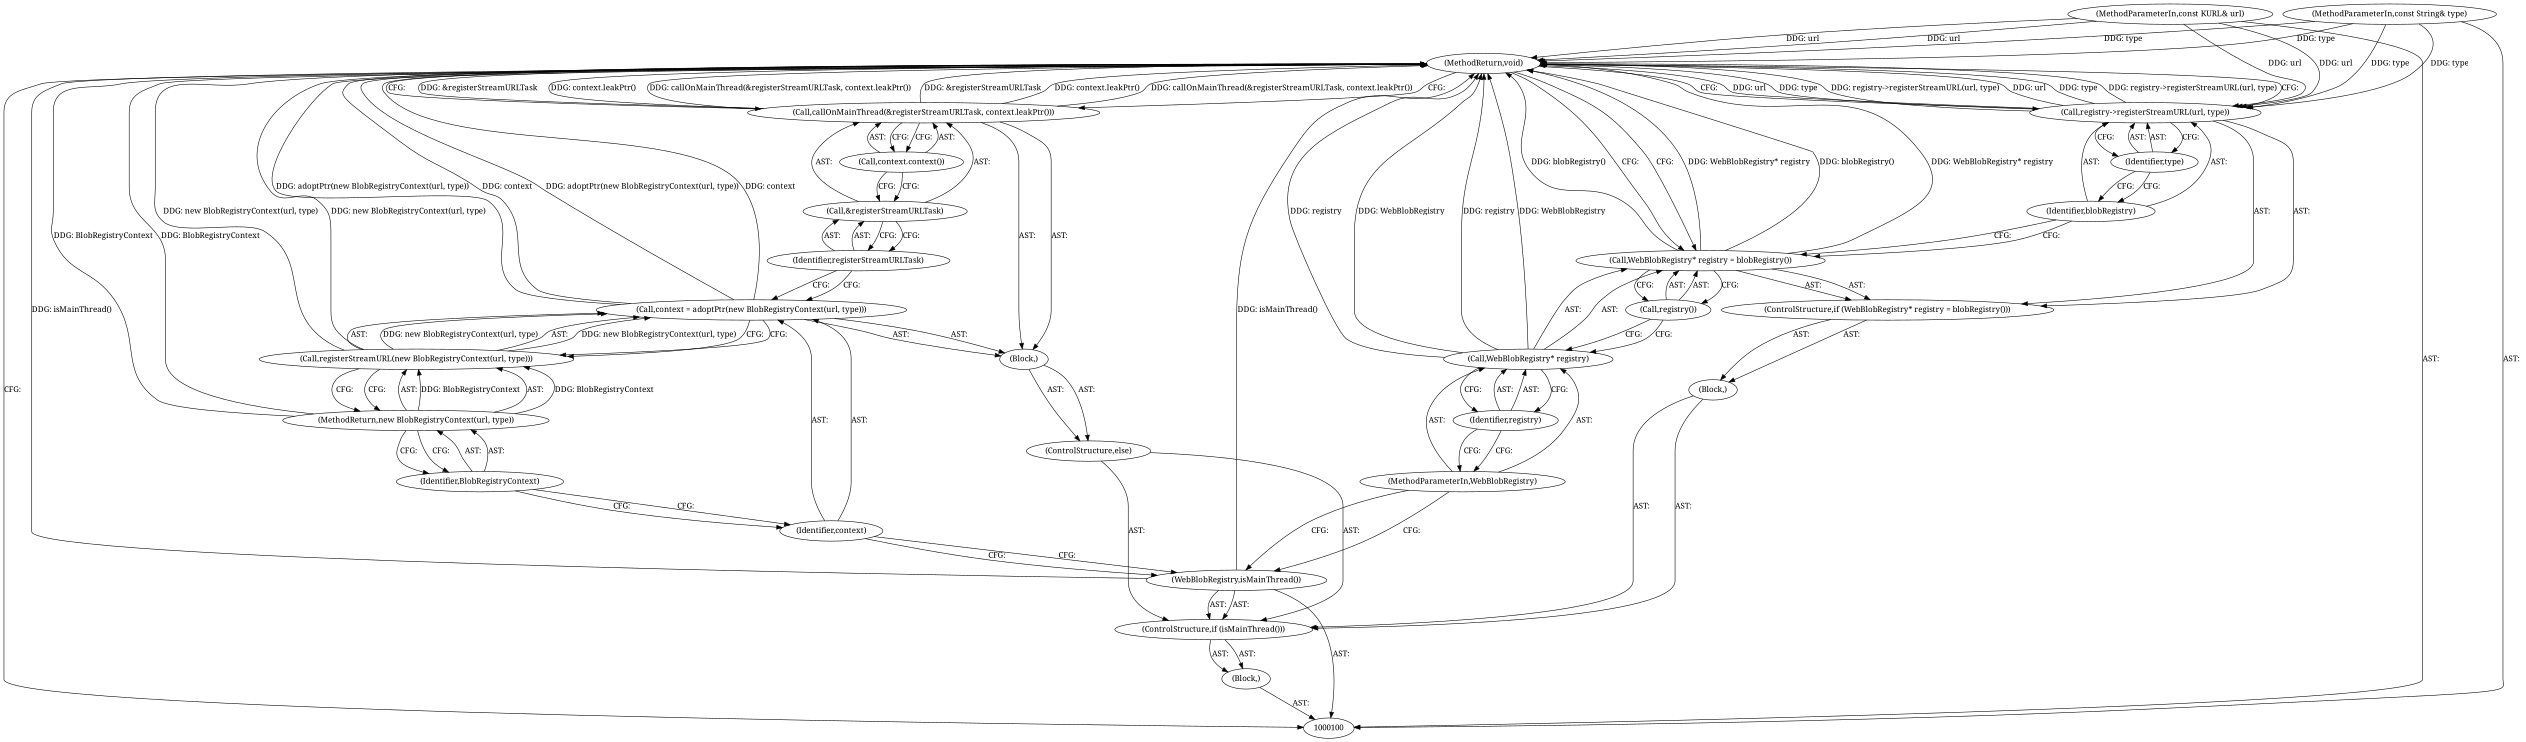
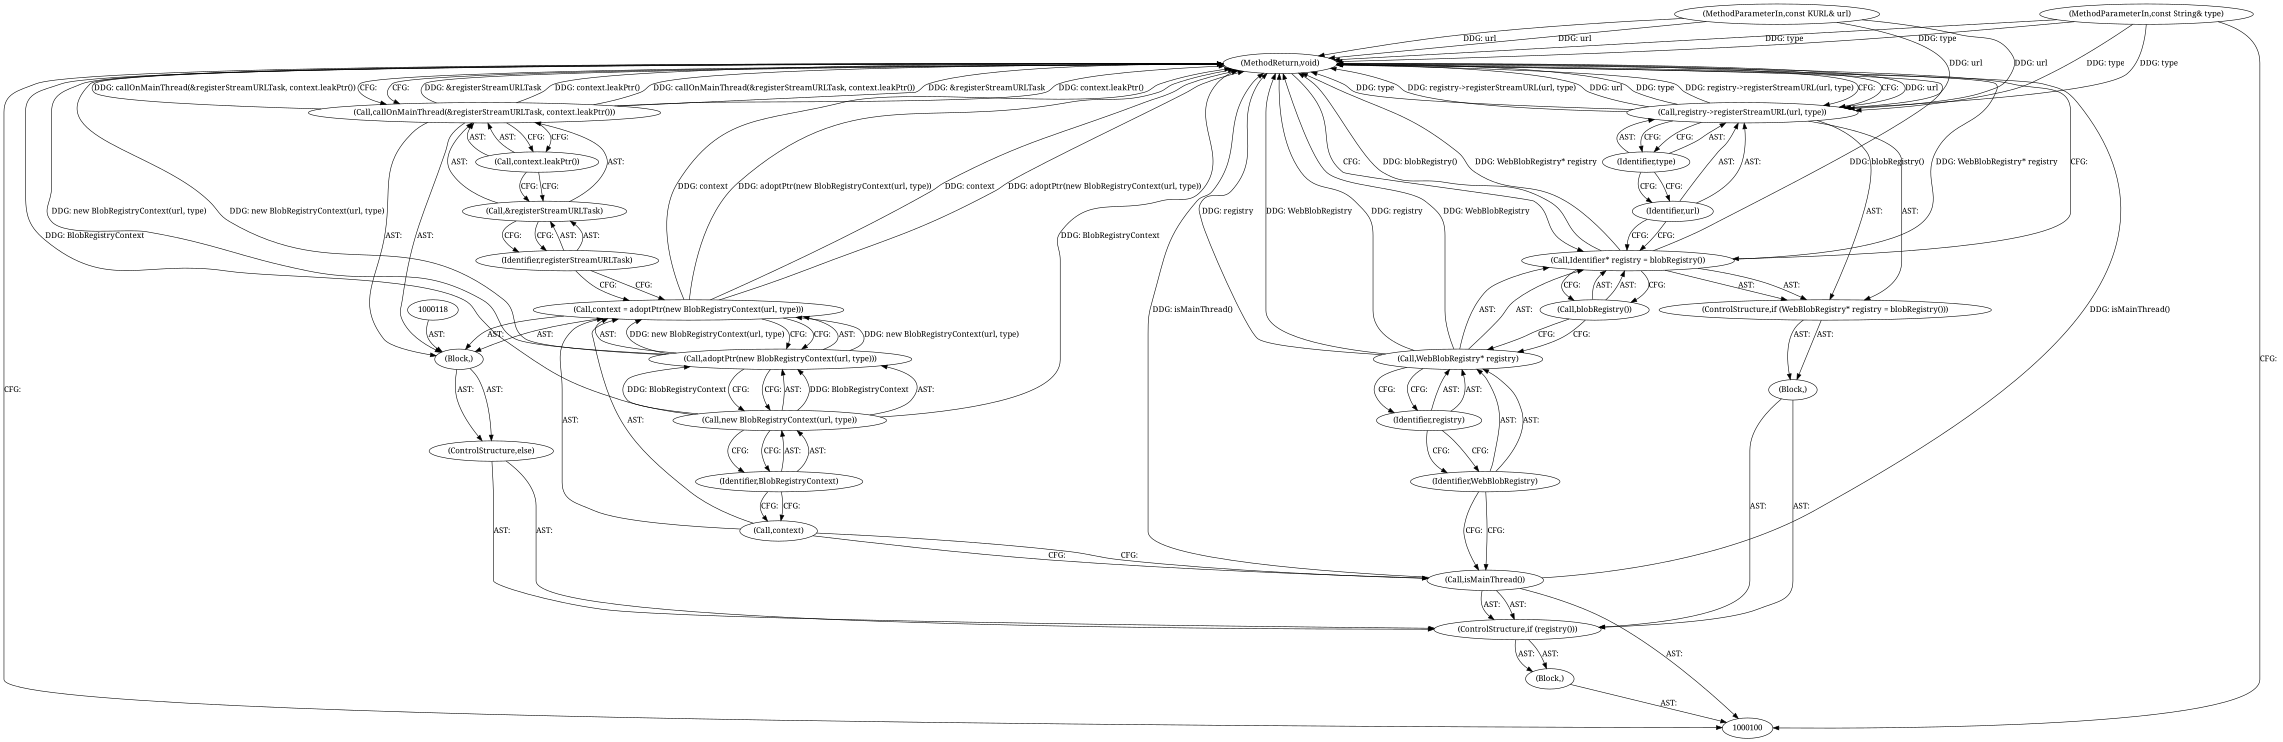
  digraph {
    fontname="Noto Serif"
    node [fontname="Noto Serif"]
    edge [fontname="Noto Serif"]
    n1 [label="(MethodReturn,void)"]
-   n2 [label="(Call,WebBlobRegistry* registry = blobRegistry())"]
+   n2 [label="(Call,Identifier* registry = blobRegistry())"]
    n3 [label="(Call,registry->registerStreamURL(url, type))"]
    n4 [label="(Call,callOnMainThread(&registerStreamURLTask, context.leakPtr()))"]
    1000100
-   n6 [label="(Call,registry())"]
+   n6 [label="(Call,blobRegistry())"]
    n7 [label="(ControlStructure,if (WebBlobRegistry* registry = blobRegistry()))"]
    n8 [label="(Identifier,type)"]
    n9 [label="(Block,)"]
-   n10 [label="(Call,context.context())"]
+   n10 [label="(Call,context.leakPtr())"]
    n11 [label="(MethodParameterIn,const KURL& url)"]
    n12 [label="(MethodParameterIn,const String& type)"]
    n13 [label="(Block,)"]
    n14 [label="(Block,)"]
-   n15 [label="(ControlStructure,if (isMainThread()))"]
-   n16 [label="(WebBlobRegistry,isMainThread())"]
+   n15 [label="(ControlStructure,if (registry()))"]
+   n16 [label="(Call,isMainThread())"]
    n17 [label="(Call,WebBlobRegistry* registry)"]
    n18 [label="(Identifier,registry)"]
-   n19 [label="(MethodParameterIn,WebBlobRegistry)"]
-   n20 [label="(Identifier,blobRegistry)"]
+   n19 [label="(Identifier,WebBlobRegistry)"]
+   n20 [label="(Identifier,url)"]
    n21 [label="(ControlStructure,else)"]
    n22 [label="(Call,context = adoptPtr(new BlobRegistryContext(url, type)))"]
-   n23 [label="(Call,registerStreamURL(new BlobRegistryContext(url, type)))"]
-   n24 [label="(MethodReturn,new BlobRegistryContext(url, type))"]
-   n25 [label="(Identifier,context)"]
+   n23 [label="(Call,adoptPtr(new BlobRegistryContext(url, type)))"]
+   n24 [label="(Call,new BlobRegistryContext(url, type))"]
+   n25 [label="(Call,context)"]
    n26 [label="(Identifier,BlobRegistryContext)"]
    n27 [label="(Call,&registerStreamURLTask)"]
    n28 [label="(Identifier,registerStreamURLTask)"]
+   1000118
    n1 -> n2 [label="CFG: "]
    n1 -> n2 [label="CFG: "]
    n1 -> n3 [label="CFG: "]
    n1 -> n3 [label="CFG: "]
    n1 -> n4 [label="CFG: "]
    n1 -> n4 [label="CFG: "]
    n1 -> 1000100 [label="CFG: "]
    n2 -> n1 [label="DDG: WebBlobRegistry* registry"]
    n2 -> n1 [label="DDG: blobRegistry()"]
    n2 -> n1 [label="DDG: WebBlobRegistry* registry"]
    n2 -> n1 [label="DDG: blobRegistry()"]
    n2 -> n6 [label="CFG: "]
    n2 -> n6 [label="CFG: "]
    n2 -> n7 [label="AST: "]
    n2 -> n7 [label="AST: "]
    n3 -> n1 [label="DDG: url"]
    n3 -> n1 [label="DDG: type"]
    n3 -> n1 [label="DDG: registry->registerStreamURL(url, type)"]
    n3 -> n1 [label="DDG: url"]
    n3 -> n1 [label="DDG: type"]
    n3 -> n1 [label="DDG: registry->registerStreamURL(url, type)"]
    n3 -> n7 [label="AST: "]
    n3 -> n7 [label="AST: "]
    n3 -> n8 [label="CFG: "]
    n3 -> n8 [label="CFG: "]
    n4 -> n1 [label="DDG: &registerStreamURLTask"]
    n4 -> n1 [label="DDG: context.leakPtr()"]
    n4 -> n1 [label="DDG: callOnMainThread(&registerStreamURLTask, context.leakPtr())"]
    n4 -> n1 [label="DDG: &registerStreamURLTask"]
    n4 -> n1 [label="DDG: context.leakPtr()"]
    n4 -> n1 [label="DDG: callOnMainThread(&registerStreamURLTask, context.leakPtr())"]
    n4 -> n9 [label="AST: "]
    n4 -> n9 [label="AST: "]
    n4 -> n10 [label="CFG: "]
    n4 -> n10 [label="CFG: "]
    n6 -> n2 [label="AST: "]
    n6 -> n2 [label="AST: "]
    n6 -> n17 [label="CFG: "]
    n6 -> n17 [label="CFG: "]
    n7 -> n14 [label="AST: "]
    n7 -> n14 [label="AST: "]
    n8 -> n3 [label="AST: "]
    n8 -> n3 [label="AST: "]
    n8 -> n20 [label="CFG: "]
    n8 -> n20 [label="CFG: "]
    n9 -> n21 [label="AST: "]
    n9 -> n21 [label="AST: "]
    n10 -> n4 [label="AST: "]
    n10 -> n4 [label="AST: "]
    n10 -> n27 [label="CFG: "]
    n10 -> n27 [label="CFG: "]
    n11 -> n1 [label="DDG: url"]
    n11 -> n1 [label="DDG: url"]
    n11 -> n3 [label="DDG: url"]
    n11 -> n3 [label="DDG: url"]
-   n11 -> 1000100 [label="AST: "]
    n12 -> n1 [label="DDG: type"]
    n12 -> n1 [label="DDG: type"]
    n12 -> n3 [label="DDG: type"]
    n12 -> n3 [label="DDG: type"]
-   n12 -> 1000100 [label="AST: "]
+   n12 -> 1000100 [label="CFG: "]
    n13 -> 1000100 [label="AST: "]
    n14 -> n15 [label="AST: "]
    n14 -> n15 [label="AST: "]
    n15 -> n13 [label="AST: "]
    n15 -> n13 [label="AST: "]
    n16 -> n1 [label="DDG: isMainThread()"]
    n16 -> n1 [label="DDG: isMainThread()"]
    n16 -> 1000100 [label="AST: "]
    n16 -> n15 [label="AST: "]
    n16 -> n15 [label="AST: "]
    n17 -> n1 [label="DDG: registry"]
    n17 -> n1 [label="DDG: WebBlobRegistry"]
    n17 -> n1 [label="DDG: registry"]
    n17 -> n1 [label="DDG: WebBlobRegistry"]
    n17 -> n2 [label="AST: "]
    n17 -> n2 [label="AST: "]
    n17 -> n18 [label="CFG: "]
    n17 -> n18 [label="CFG: "]
    n18 -> n17 [label="AST: "]
    n18 -> n17 [label="AST: "]
    n18 -> n19 [label="CFG: "]
    n18 -> n19 [label="CFG: "]
    n19 -> n16 [label="CFG: "]
    n19 -> n16 [label="CFG: "]
    n19 -> n17 [label="AST: "]
    n19 -> n17 [label="AST: "]
    n20 -> n2 [label="CFG: "]
    n20 -> n2 [label="CFG: "]
    n20 -> n3 [label="AST: "]
    n20 -> n3 [label="AST: "]
    n21 -> n15 [label="AST: "]
    n21 -> n15 [label="AST: "]
    n22 -> n1 [label="DDG: adoptPtr(new BlobRegistryContext(url, type))"]
    n22 -> n1 [label="DDG: context"]
    n22 -> n1 [label="DDG: adoptPtr(new BlobRegistryContext(url, type))"]
    n22 -> n1 [label="DDG: context"]
    n22 -> n9 [label="AST: "]
    n22 -> n9 [label="AST: "]
    n22 -> n23 [label="CFG: "]
    n22 -> n23 [label="CFG: "]
    n23 -> n1 [label="DDG: new BlobRegistryContext(url, type)"]
    n23 -> n1 [label="DDG: new BlobRegistryContext(url, type)"]
    n23 -> n22 [label="AST: "]
    n23 -> n22 [label="DDG: new BlobRegistryContext(url, type)"]
    n23 -> n22 [label="AST: "]
    n23 -> n22 [label="DDG: new BlobRegistryContext(url, type)"]
    n23 -> n24 [label="CFG: "]
    n23 -> n24 [label="CFG: "]
    n24 -> n1 [label="DDG: BlobRegistryContext"]
    n24 -> n1 [label="DDG: BlobRegistryContext"]
    n24 -> n23 [label="AST: "]
    n24 -> n23 [label="DDG: BlobRegistryContext"]
    n24 -> n23 [label="AST: "]
    n24 -> n23 [label="DDG: BlobRegistryContext"]
    n24 -> n26 [label="CFG: "]
    n24 -> n26 [label="CFG: "]
    n25 -> n16 [label="CFG: "]
    n25 -> n16 [label="CFG: "]
    n25 -> n22 [label="AST: "]
    n25 -> n22 [label="AST: "]
    n26 -> n24 [label="AST: "]
    n26 -> n24 [label="AST: "]
    n26 -> n25 [label="CFG: "]
    n26 -> n25 [label="CFG: "]
    n27 -> n4 [label="AST: "]
    n27 -> n4 [label="AST: "]
    n27 -> n28 [label="CFG: "]
    n27 -> n28 [label="CFG: "]
    n28 -> n22 [label="CFG: "]
    n28 -> n22 [label="CFG: "]
    n28 -> n27 [label="AST: "]
    n28 -> n27 [label="AST: "]
+   1000118 -> n9 [label="AST: "]
  }
